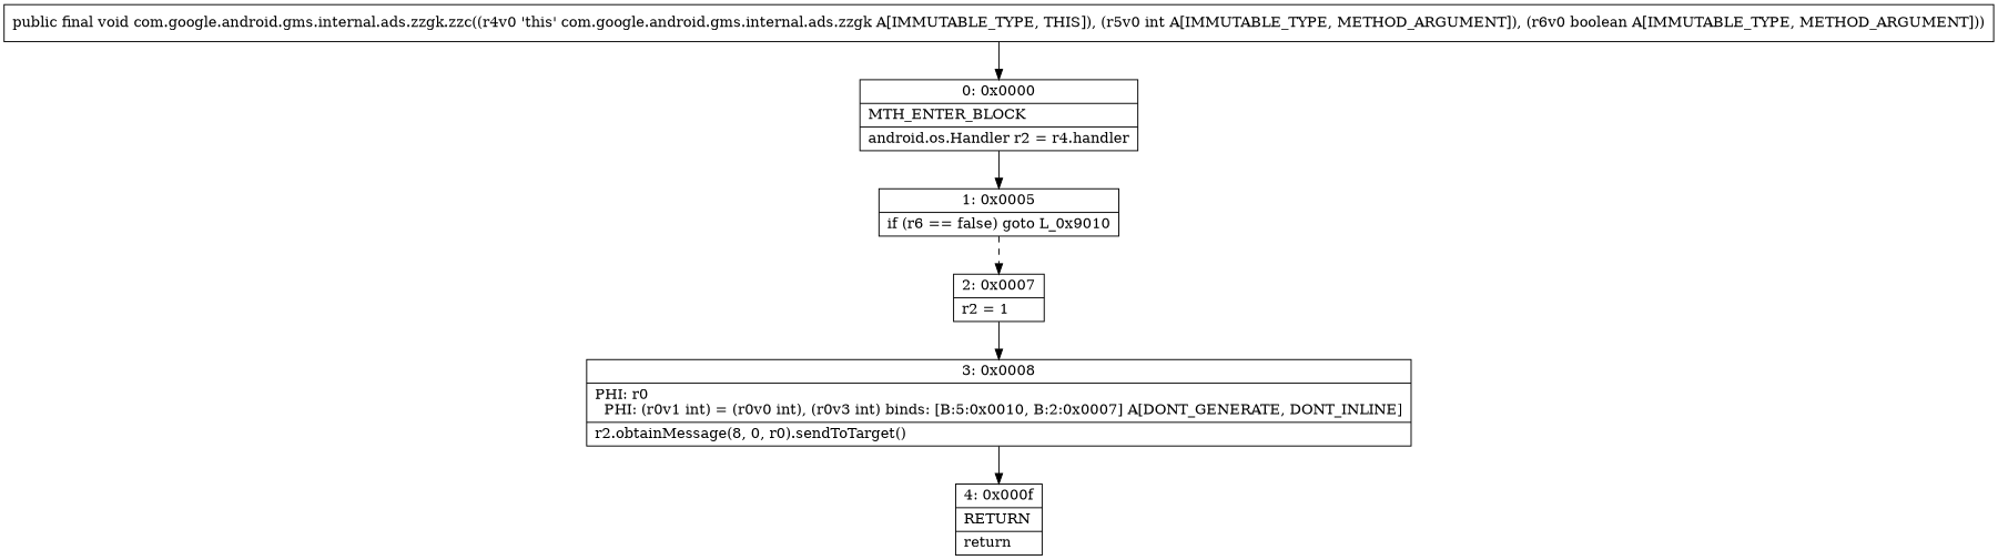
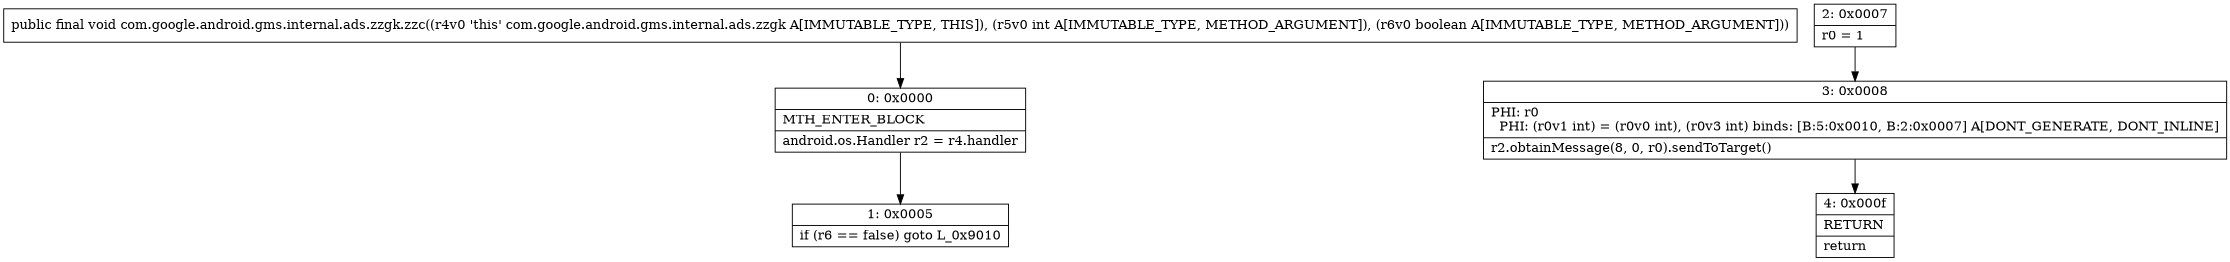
  digraph {
    node [shape=record]
    n1 [label="{0\:\ 0x0000|MTH_ENTER_BLOCK\l|android.os.Handler r2 = r4.handler\l}"]
    n2 [label="{1\:\ 0x0005|if (r6 == false) goto L_0x9010\l}"]
-   n3 [label="{2\:\ 0x0007|r2 = 1\l}"]
+   n3 [label="{2\:\ 0x0007|r0 = 1\l}"]
    n4 [label="{3\:\ 0x0008|PHI: r0 \l  PHI: (r0v1 int) = (r0v0 int), (r0v3 int) binds: [B:5:0x0010, B:2:0x0007] A[DONT_GENERATE, DONT_INLINE]\l|r2.obtainMessage(8, 0, r0).sendToTarget()\l}"]
    n5 [label="{4\:\ 0x000f|RETURN\l|return\l}"]
    n6 [label="{public final void com.google.android.gms.internal.ads.zzgk.zzc((r4v0 'this' com.google.android.gms.internal.ads.zzgk A[IMMUTABLE_TYPE, THIS]), (r5v0 int A[IMMUTABLE_TYPE, METHOD_ARGUMENT]), (r6v0 boolean A[IMMUTABLE_TYPE, METHOD_ARGUMENT])) }"]
    n1 -> n2
-   n2 -> n3 [style=dashed]
    n3 -> n4
    n4 -> n5
    n6 -> n1
  }
